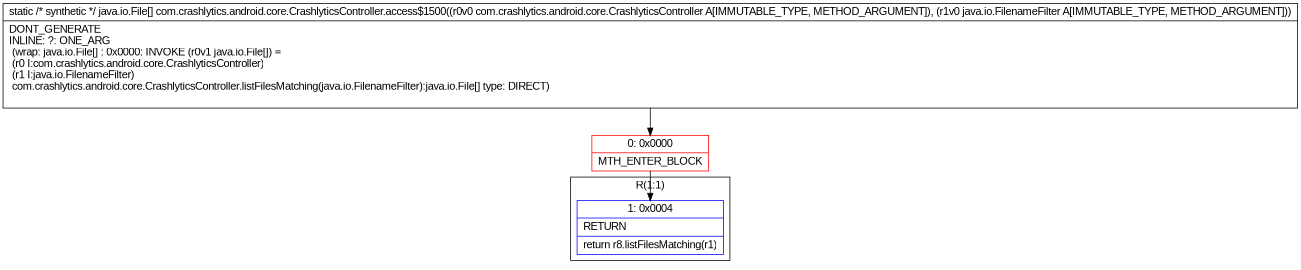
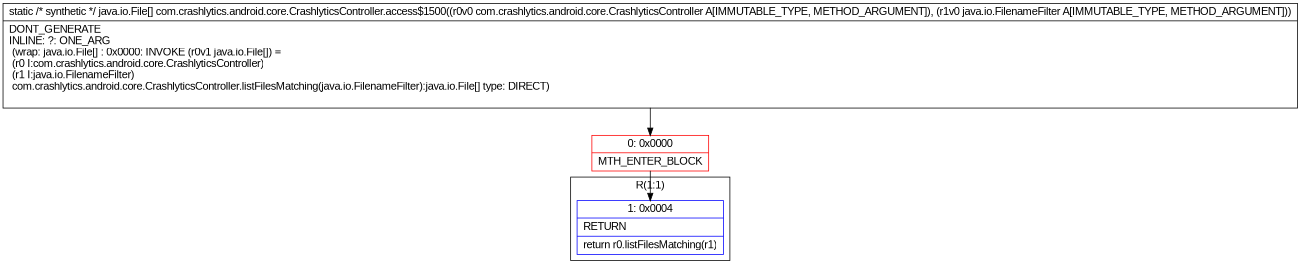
  digraph {
    fontname="Liberation Sans"
    node [shape=record fontname="Liberation Sans"]
    edge [fontname="Liberation Sans"]
-   n1 [color=blue label="{1\:\ 0x0004|RETURN\l|return r8.listFilesMatching(r1)\l}"]
+   n1 [color=blue label="{1\:\ 0x0004|RETURN\l|return r0.listFilesMatching(r1)\l}"]
    n2 [color=red label="{0\:\ 0x0000|MTH_ENTER_BLOCK\l}"]
    n3 [label="{static \/* synthetic *\/ java.io.File[] com.crashlytics.android.core.CrashlyticsController.access$1500((r0v0 com.crashlytics.android.core.CrashlyticsController A[IMMUTABLE_TYPE, METHOD_ARGUMENT]), (r1v0 java.io.FilenameFilter A[IMMUTABLE_TYPE, METHOD_ARGUMENT]))  | DONT_GENERATE\lINLINE: ?: ONE_ARG  \l  (wrap: java.io.File[] : 0x0000: INVOKE  (r0v1 java.io.File[]) = \l  (r0 I:com.crashlytics.android.core.CrashlyticsController)\l  (r1 I:java.io.FilenameFilter)\l com.crashlytics.android.core.CrashlyticsController.listFilesMatching(java.io.FilenameFilter):java.io.File[] type: DIRECT)\l\l}"]
    subgraph cluster_1 {
      label="R(1:1)"
      n1
    }
    n2 -> n1
    n3 -> n2
  }
